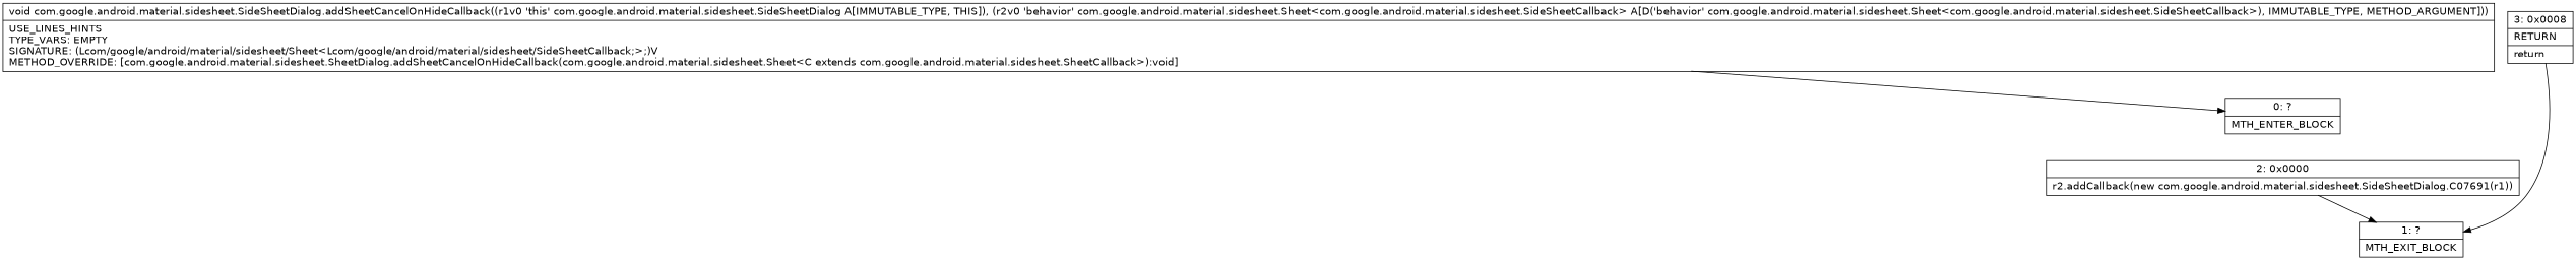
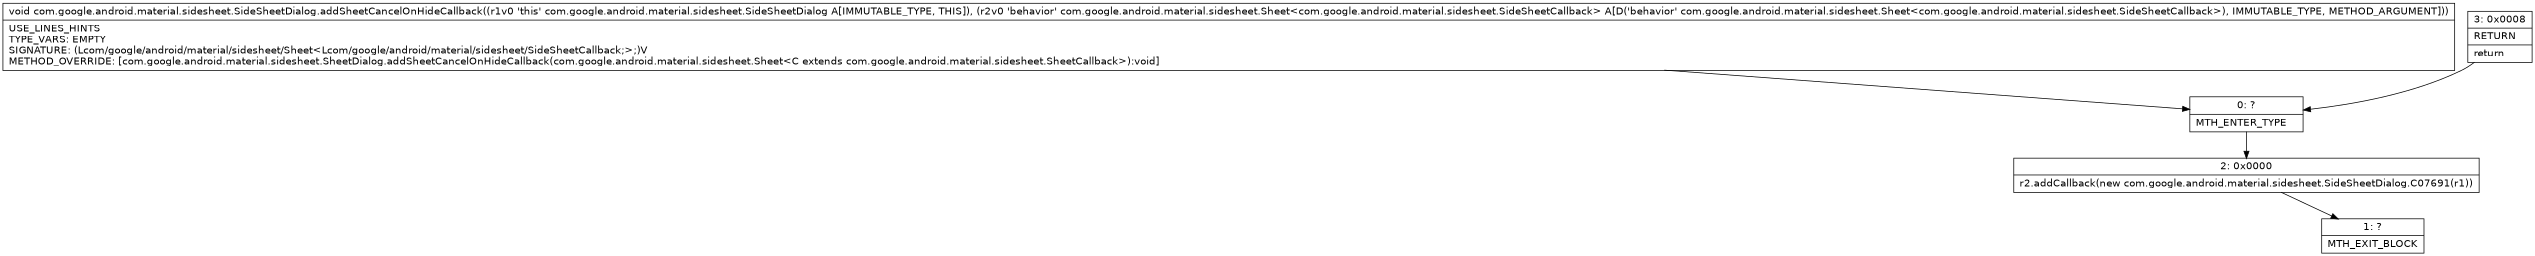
  digraph {
    fontname="DejaVu Sans"
    node [fontname="DejaVu Sans" shape=record]
    edge [fontname="DejaVu Sans"]
-   n1 [label="{0\:\ ?|MTH_ENTER_BLOCK\l}"]
+   n1 [label="{0\:\ ?|MTH_ENTER_TYPE\l}"]
    n2 [label="{2\:\ 0x0000|r2.addCallback(new com.google.android.material.sidesheet.SideSheetDialog.C07691(r1))\l}"]
    n3 [label="{1\:\ ?|MTH_EXIT_BLOCK\l}"]
    n4 [label="{3\:\ 0x0008|RETURN\l|return\l}"]
    n5 [label="{void com.google.android.material.sidesheet.SideSheetDialog.addSheetCancelOnHideCallback((r1v0 'this' com.google.android.material.sidesheet.SideSheetDialog A[IMMUTABLE_TYPE, THIS]), (r2v0 'behavior' com.google.android.material.sidesheet.Sheet\<com.google.android.material.sidesheet.SideSheetCallback\> A[D('behavior' com.google.android.material.sidesheet.Sheet\<com.google.android.material.sidesheet.SideSheetCallback\>), IMMUTABLE_TYPE, METHOD_ARGUMENT]))  | USE_LINES_HINTS\lTYPE_VARS: EMPTY\lSIGNATURE: (Lcom\/google\/android\/material\/sidesheet\/Sheet\<Lcom\/google\/android\/material\/sidesheet\/SideSheetCallback;\>;)V\lMETHOD_OVERRIDE: [com.google.android.material.sidesheet.SheetDialog.addSheetCancelOnHideCallback(com.google.android.material.sidesheet.Sheet\<C extends com.google.android.material.sidesheet.SheetCallback\>):void]\l}"]
+   n1 -> n2
    n2 -> n3
-   n4 -> n3
+   n4 -> n1
    n5 -> n1
  }
